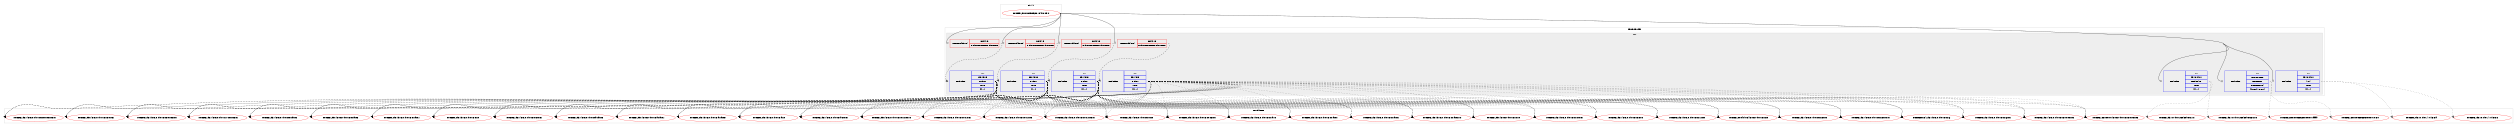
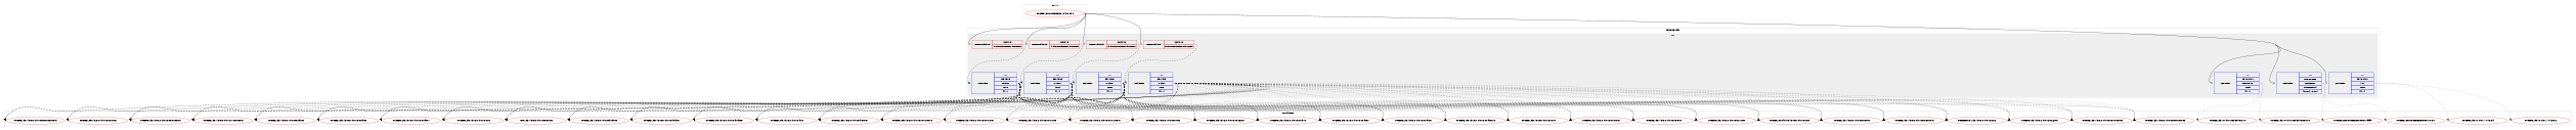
  digraph {
    compound=true
    concentrate=true
    fontname=Helvetica
    fontsize=10
    newrank=true
    rankdir=TB
    ranksep=1.5
    node [color=red fontname=Helvetica fontsize=10]
    edge [arrowhead=vee headport=w style=dotted tailport=e weight=100]
    n1 [label="portage://app-portage/gpyutils-0.13.1" width=4]
    n2 [color=blue label=<<TABLE BORDER="0" CELLBORDER="1" CELLSPACING="0" CELLPADDING="4" WIDTH="220"><TR><TD ROWSPAN="6" CELLPADDING="30">pack_dep</TD></TR><TR><TD WIDTH="110">run</TD></TR><TR><TD>dev-lang</TD></TR><TR><TD>python</TD></TR><TR><TD>none</TD></TR><TR><TD>[[],,,,]</TD></TR></TABLE>> shape=none]
    n3 [label=<<TABLE BORDER="0" CELLBORDER="1" CELLSPACING="0" CELLPADDING="4"><TR><TD ROWSPAN="3" CELLPADDING="10">use_conditional</TD></TR><TR><TD>positive</TD></TR><TR><TD>python_targets_python3_10</TD></TR></TABLE>> shape=none]
    n4 [color=blue label=<<TABLE BORDER="0" CELLBORDER="1" CELLSPACING="0" CELLPADDING="4" WIDTH="220"><TR><TD ROWSPAN="6" CELLPADDING="30">pack_dep</TD></TR><TR><TD WIDTH="110">run</TD></TR><TR><TD>dev-lang</TD></TR><TR><TD>python</TD></TR><TR><TD>none</TD></TR><TR><TD>[[],,,,]</TD></TR></TABLE>> shape=none]
    n5 [label=<<TABLE BORDER="0" CELLBORDER="1" CELLSPACING="0" CELLPADDING="4"><TR><TD ROWSPAN="3" CELLPADDING="10">use_conditional</TD></TR><TR><TD>positive</TD></TR><TR><TD>python_targets_python3_11</TD></TR></TABLE>> shape=none]
    n6 [color=blue label=<<TABLE BORDER="0" CELLBORDER="1" CELLSPACING="0" CELLPADDING="4" WIDTH="220"><TR><TD ROWSPAN="6" CELLPADDING="30">pack_dep</TD></TR><TR><TD WIDTH="110">run</TD></TR><TR><TD>dev-lang</TD></TR><TR><TD>python</TD></TR><TR><TD>none</TD></TR><TR><TD>[[],,,,]</TD></TR></TABLE>> shape=none]
    n7 [label=<<TABLE BORDER="0" CELLBORDER="1" CELLSPACING="0" CELLPADDING="4"><TR><TD ROWSPAN="3" CELLPADDING="10">use_conditional</TD></TR><TR><TD>positive</TD></TR><TR><TD>python_targets_python3_12</TD></TR></TABLE>> shape=none]
    n8 [color=blue label=<<TABLE BORDER="0" CELLBORDER="1" CELLSPACING="0" CELLPADDING="4" WIDTH="220"><TR><TD ROWSPAN="6" CELLPADDING="30">pack_dep</TD></TR><TR><TD WIDTH="110">run</TD></TR><TR><TD>dev-lang</TD></TR><TR><TD>python</TD></TR><TR><TD>none</TD></TR><TR><TD>[[],,,,]</TD></TR></TABLE>> shape=none]
    n9 [label=<<TABLE BORDER="0" CELLBORDER="1" CELLSPACING="0" CELLPADDING="4"><TR><TD ROWSPAN="3" CELLPADDING="10">use_conditional</TD></TR><TR><TD>positive</TD></TR><TR><TD>python_targets_python3_13</TD></TR></TABLE>> shape=none]
    n10 [color=blue label=<<TABLE BORDER="0" CELLBORDER="1" CELLSPACING="0" CELLPADDING="4" WIDTH="220"><TR><TD ROWSPAN="6" CELLPADDING="30">pack_dep</TD></TR><TR><TD WIDTH="110">run</TD></TR><TR><TD>app-portage</TD></TR><TR><TD>gentoopm</TD></TR><TR><TD>greaterequal</TD></TR><TR><TD>[[0,3,2],,,0.3.2]</TD></TR></TABLE>> shape=none]
    n11 [color=blue label=<<TABLE BORDER="0" CELLBORDER="1" CELLSPACING="0" CELLPADDING="4" WIDTH="220"><TR><TD ROWSPAN="6" CELLPADDING="30">pack_dep</TD></TR><TR><TD WIDTH="110">run</TD></TR><TR><TD>dev-python</TD></TR><TR><TD>lxml</TD></TR><TR><TD>none</TD></TR><TR><TD>[[],,,,]</TD></TR></TABLE>> shape=none]
    n12 [color=blue label=<<TABLE BORDER="0" CELLBORDER="1" CELLSPACING="0" CELLPADDING="4" WIDTH="220"><TR><TD ROWSPAN="6" CELLPADDING="30">pack_dep</TD></TR><TR><TD WIDTH="110">run</TD></TR><TR><TD>dev-python</TD></TR><TR><TD>packaging</TD></TR><TR><TD>none</TD></TR><TR><TD>[[],,,,]</TD></TR></TABLE>> shape=none]
    n13 [label="portage://dev-lang/python-3.13.0_rc2_p1" width=4]
    n14 [label="portage://dev-lang/python-3.13.0_rc2" width=4]
    n15 [label="portage://dev-lang/python-3.13.0_rc1_p3-r1" width=4]
-   n16 [label="portage://gentoopm-lang/python-3.13.0_rc1_p3" width=4]
+   n16 [label="portage://dev-lang/python-3.13.0_rc1_p3" width=4]
    n17 [label="portage://dev-lang/python-3.13.0_rc1_p2" width=4]
    n18 [label="portage://dev-lang/python-3.12.6_p2" width=4]
    n19 [label="greaterequal://dev-lang/python-3.12.6" width=4]
    n20 [label="portage://dev-lang/python-3.12.5_p1-r1" width=4]
    n21 [label="portage://dev-lang/python-3.12.5_p1" width=4]
    n22 [label="portage://conditional-lang/python-3.12.5" width=4]
    n23 [label="portage://dev-lang/python-5.12.4_p3" width=4]
    n24 [label="portage://dev-lang/python-3.12.3-r1" width=4]
    n25 [label="portage://dev-lang/python-3.11.10_p1" width=4]
    n26 [label="portage://dev-lang/python-3.11.10" width=4]
    n27 [label="portage://dev-lang/python-3.11.9_p2-r1" width=4]
    n28 [label="portage://dev-lang/python-3.11.9_p2" width=4]
    n29 [label="portage://dev-lang/python-3.11.9_p1" width=4]
    n30 [label="portage://dev-lang/python-3.11.9-r1" width=4]
    n31 [label="portage://dev-lang/python-3.10.15_p1" width=4]
    n32 [label="portage://dev-lang/python-3.10.15" width=4]
    n33 [label="portage://dev-lang/python-3.10.14_p3-r1" width=4]
    n34 [label="portage://dev-lang/python-3.10.14_p3" width=4]
    n35 [label="portage://dev-lang/python-3.10.14_p2" width=4]
    n36 [label="portage://dev-lang/python-3.10.14_p1-r1" width=4]
    n37 [label="portage://dev-lang/python-3.9.20_p1" width=4]
    n38 [label="portage://dev-lang/python-3.9.20" width=4]
    n39 [label="portage://dev-lang/python-3.9.19_p5" width=4]
    n40 [label="portage://dev-lang/python-3.9.19_p4" width=4]
    n41 [label="portage://dev-lang/python-3.9.19_p3" width=4]
-   n42 [label="portage://dev-lang/python-3.8.20_p2" width=4]
+   n42 [label="app://dev-lang/python-3.8.20_p2" width=4]
    n43 [label="portage://dev-lang/python-3.8.20" width=4]
    n44 [label="portage://dev-lang/python-3.8.19_p4" width=4]
    n45 [label="portage://dev-lang/python-3.8.19_p3" width=4]
    n46 [label="portage://dev-lang/python-3.8.19_p2" width=4]
    n47 [label="portage://dev-lang/python-2.7.18_p13-r2" width=4]
    n48 [label="portage://dev-python/lxml-5.3.9" width=4]
    n49 [label="portage://dev-python/lxml-5.2.2" width=4]
    n50 [label="portage://app-portage/gentoopm-9999" width=4]
    n51 [label="portage://app-portage/gentoopm-0.5.0" width=4]
    n52 [label="portage://dev-python/packaging-24.1" width=4]
    n53 [label="portage://dev-python/packaging-23.2-r1" width=4]
    subgraph cluster_1 {
      color=gray
      label=<<i>ebuild</i>>
      n1
    }
    subgraph cluster_2 {
      color=gray
      label=<<i>dependencies</i>>
      subgraph cluster_3 {
        color=gray
        fillcolor="#eeeeee"
        label=<<i>compile</i>>
        style=filled
      }
      subgraph cluster_4 {
        color=gray
        fillcolor="#eeeeee"
        label=<<i>compile and run</i>>
        style=filled
      }
      subgraph cluster_5 {
        color=gray
        fillcolor="#eeeeee"
        label=<<i>run</i>>
        style=filled
        subgraph sub_6 {
          color=gray
          fillcolor="#eeeeee"
          label=<<i>run</i>>
          style=filled
          n3
          subgraph sub_7 {
            color=gray
            fillcolor="#eeeeee"
            label=<<i>run</i>>
            style=filled
            n2
          }
        }
        subgraph sub_8 {
          color=gray
          fillcolor="#eeeeee"
          label=<<i>run</i>>
          style=filled
          n5
          subgraph sub_9 {
            color=gray
            fillcolor="#eeeeee"
            label=<<i>run</i>>
            style=filled
            n4
          }
        }
        subgraph sub_10 {
          color=gray
          fillcolor="#eeeeee"
          label=<<i>run</i>>
          style=filled
          n7
          subgraph sub_11 {
            color=gray
            fillcolor="#eeeeee"
            label=<<i>run</i>>
            style=filled
            n6
          }
        }
        subgraph sub_12 {
          color=gray
          fillcolor="#eeeeee"
          label=<<i>run</i>>
          style=filled
          n9
          subgraph sub_13 {
            color=gray
            fillcolor="#eeeeee"
            label=<<i>run</i>>
            style=filled
            n8
          }
        }
        subgraph sub_14 {
          color=gray
          fillcolor="#eeeeee"
          label=<<i>run</i>>
          style=filled
          n10
        }
        subgraph sub_15 {
          color=gray
          fillcolor="#eeeeee"
          label=<<i>run</i>>
          style=filled
          n11
        }
        subgraph sub_16 {
          color=gray
          fillcolor="#eeeeee"
          label=<<i>run</i>>
          style=filled
          n12
        }
      }
    }
    subgraph cluster_17 {
      color=gray
      label=<<i>candidates</i>>
      rank=same
      subgraph sub_18 {
        color=black
        label=<<i>candidates</i>>
        nodesep=1
        rank=same
        n13
        n14
        n15
        n16
        n17
        n18
        n19
        n20
        n21
        n22
        n23
        n24
        n25
        n26
        n27
        n28
        n29
        n30
        n31
        n32
        n33
        n34
        n35
        n36
        n37
        n38
        n39
        n40
        n41
        n42
        n43
        n44
        n45
        n46
        n47
      }
      subgraph sub_19 {
        color=black
        label=<<i>candidates</i>>
        nodesep=1
        rank=same
        n13
        n14
        n15
        n16
        n17
        n18
        n19
        n20
        n21
        n22
        n23
        n24
        n25
        n26
        n27
        n28
        n29
        n30
        n31
        n32
        n33
        n34
        n35
        n36
        n37
        n38
        n39
        n40
        n41
        n42
        n43
        n44
        n45
        n46
        n47
      }
      subgraph sub_20 {
        color=black
        label=<<i>candidates</i>>
        nodesep=1
        rank=same
        n13
        n14
        n15
        n16
        n17
        n18
        n19
        n20
        n21
        n22
        n23
        n24
        n25
        n26
        n27
        n28
        n29
        n30
        n31
        n32
        n33
        n34
        n35
        n36
        n37
        n38
        n39
        n40
        n41
        n42
        n43
        n44
        n45
        n46
        n47
      }
      subgraph sub_21 {
        color=black
        label=<<i>candidates</i>>
        nodesep=1
        rank=same
        n13
        n14
        n15
        n16
        n17
        n18
        n19
        n20
        n21
        n22
        n23
        n24
        n25
        n26
        n27
        n28
        n29
        n30
        n31
        n32
        n33
        n34
        n35
        n36
        n37
        n38
        n39
        n40
        n41
        n42
        n43
        n44
        n45
        n46
        n47
      }
      subgraph sub_22 {
        color=black
        label=<<i>candidates</i>>
        nodesep=1
        rank=same
        n48
        n49
      }
      subgraph sub_23 {
        color=black
        label=<<i>candidates</i>>
        nodesep=1
        rank=same
        n50
        n51
      }
      subgraph sub_24 {
        color=black
        label=<<i>candidates</i>>
        nodesep=1
        rank=same
        n52
        n53
      }
    }
    n1 -> n3 [arrowhead=odot style=solid weight=20]
    n1 -> n5 [arrowhead=odot style=solid weight=20]
    n1 -> n7 [arrowhead=odot style=solid weight=20]
    n1 -> n9 [arrowhead=odot style=solid weight=20]
    n1 -> n10 [arrowhead=odot style=solid weight=20]
    n1 -> n11 [arrowhead=odot style=solid weight=20]
    n1 -> n12 [arrowhead=odot style=solid weight=20]
    n2 -> n13
    n2 -> n14
    n2 -> n15
    n2 -> n16
    n2 -> n17
    n2 -> n18
    n2 -> n19
    n2 -> n20
    n2 -> n21
    n2 -> n22
    n2 -> n23
    n2 -> n24
    n2 -> n25
    n2 -> n26
    n2 -> n27
    n2 -> n28
    n2 -> n29
    n2 -> n30
    n2 -> n31
    n2 -> n32
    n2 -> n33
    n2 -> n34
    n2 -> n35
    n2 -> n36
    n2 -> n37
    n2 -> n38
    n2 -> n39
    n2 -> n40
    n2 -> n41
    n2 -> n42
    n2 -> n43
    n2 -> n44
    n2 -> n45
    n2 -> n46
    n2 -> n47
    n3 -> n2 [style=dashed weight=20]
    n4 -> n13
    n4 -> n14
    n4 -> n15
    n4 -> n16
    n4 -> n17
    n4 -> n18
    n4 -> n19
    n4 -> n20
    n4 -> n21
    n4 -> n22
    n4 -> n23
    n4 -> n24
    n4 -> n25
    n4 -> n26
    n4 -> n27
    n4 -> n28
    n4 -> n29
    n4 -> n30
    n4 -> n31
    n4 -> n32
    n4 -> n33
    n4 -> n34
    n4 -> n35
    n4 -> n36
    n4 -> n37
    n4 -> n38
    n4 -> n39
    n4 -> n40
    n4 -> n41
    n4 -> n42
    n4 -> n43
    n4 -> n44
    n4 -> n45
    n4 -> n46
    n4 -> n47
    n5 -> n4 [style=dashed weight=20]
    n6 -> n13
    n6 -> n14
    n6 -> n15
    n6 -> n16
    n6 -> n17
    n6 -> n18
    n6 -> n19
    n6 -> n20
    n6 -> n21
    n6 -> n22
    n6 -> n23
    n6 -> n24
    n6 -> n25
    n6 -> n26
    n6 -> n27
    n6 -> n28
    n6 -> n29
    n6 -> n30
    n6 -> n31
    n6 -> n32
    n6 -> n33
    n6 -> n34
    n6 -> n35
    n6 -> n36
    n6 -> n37
    n6 -> n38
    n6 -> n39
    n6 -> n40
    n6 -> n41
    n6 -> n42
    n6 -> n43
    n6 -> n44
    n6 -> n45
    n6 -> n46
    n6 -> n47
    n7 -> n6 [style=dashed weight=20]
    n8 -> n13
    n8 -> n14
    n8 -> n15
    n8 -> n16
    n8 -> n17
    n8 -> n18
    n8 -> n19
    n8 -> n20
    n8 -> n21
    n8 -> n22
    n8 -> n23
    n8 -> n24
    n8 -> n25
    n8 -> n26
    n8 -> n27
    n8 -> n28
    n8 -> n29
    n8 -> n30
    n8 -> n31
    n8 -> n32
    n8 -> n33
    n8 -> n34
    n8 -> n35
    n8 -> n36
    n8 -> n37
    n8 -> n38
    n8 -> n39
    n8 -> n40
    n8 -> n41
    n8 -> n42
    n8 -> n43
    n8 -> n44
    n8 -> n45
    n8 -> n46
    n8 -> n47
    n9 -> n8 [style=dashed weight=20]
    n10 -> n50
    n10 -> n51
    n11 -> n48
    n11 -> n49
    n12 -> n52
    n12 -> n53
  }
